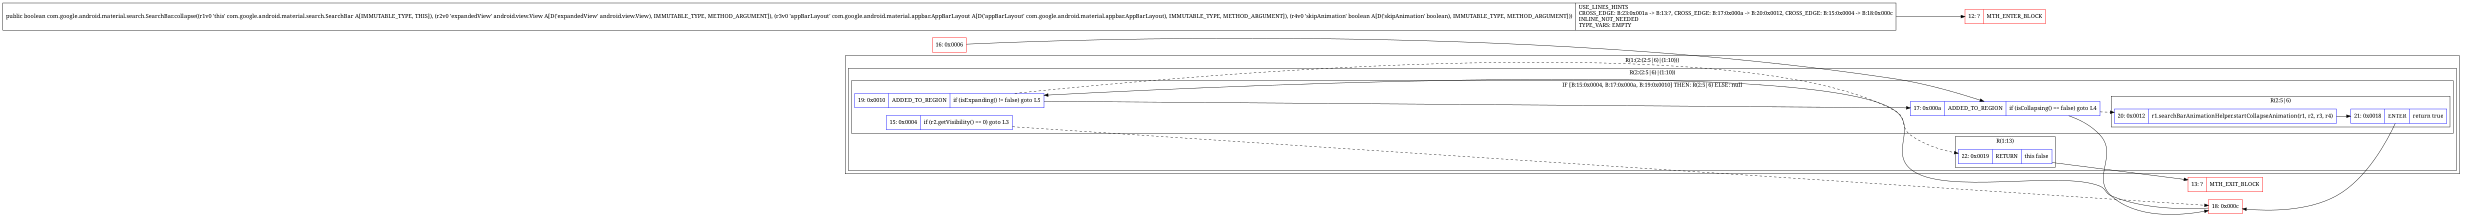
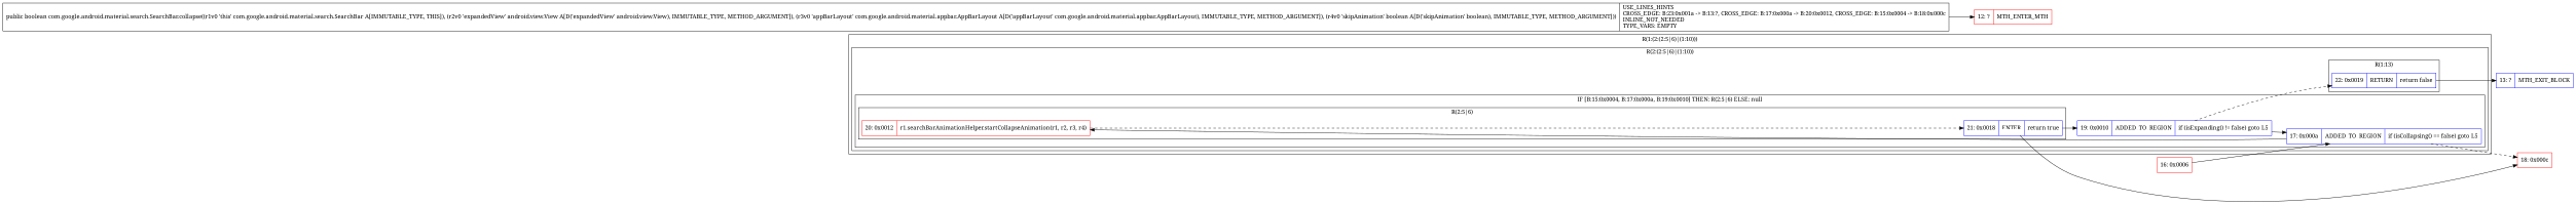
  digraph {
    fontname="Noto Serif"
    rankdir=LR
    node [color=blue fontname="Noto Serif" shape=record]
    edge [fontname="Noto Serif"]
-   n1 [label="{20\:\ 0x0012|r1.searchBarAnimationHelper.startCollapseAnimation(r1, r2, r3, r4)\l}"]
+   n1 [color=red label="{20\:\ 0x0012|r1.searchBarAnimationHelper.startCollapseAnimation(r1, r2, r3, r4)\l}"]
    n2 [label="{21\:\ 0x0018|ENTER\l|return true\l}"]
-   n3 [label="{15\:\ 0x0004|if (r2.getVisibility() == 0) goto L3\l}"]
-   n4 [label="{17\:\ 0x000a|ADDED_TO_REGION\l|if (isCollapsing() == false) goto L4\l}"]
+   n4 [label="{17\:\ 0x000a|ADDED_TO_REGION\l|if (isCollapsing() == false) goto L5\l}"]
    n5 [label="{19\:\ 0x0010|ADDED_TO_REGION\l|if (isExpanding() != false) goto L5\l}"]
-   n6 [label="{22\:\ 0x0019|RETURN\l|this false\l}"]
+   n6 [label="{22\:\ 0x0019|RETURN\l|return false\l}"]
    n7 [color=red label="{18\:\ 0x000c}"]
-   n8 [color=red label="{13\:\ ?|MTH_EXIT_BLOCK\l}"]
+   n8 [label="{13\:\ ?|MTH_EXIT_BLOCK\l}"]
    n9 [color=red label="{16\:\ 0x0006}"]
-   n10 [color=red label="{12\:\ ?|MTH_ENTER_BLOCK\l}"]
+   n10 [color=red label="{12\:\ ?|MTH_ENTER_MTH\l}"]
    n11 [label="{public boolean com.google.android.material.search.SearchBar.collapse((r1v0 'this' com.google.android.material.search.SearchBar A[IMMUTABLE_TYPE, THIS]), (r2v0 'expandedView' android.view.View A[D('expandedView' android.view.View), IMMUTABLE_TYPE, METHOD_ARGUMENT]), (r3v0 'appBarLayout' com.google.android.material.appbar.AppBarLayout A[D('appBarLayout' com.google.android.material.appbar.AppBarLayout), IMMUTABLE_TYPE, METHOD_ARGUMENT]), (r4v0 'skipAnimation' boolean A[D('skipAnimation' boolean), IMMUTABLE_TYPE, METHOD_ARGUMENT]))  | USE_LINES_HINTS\lCROSS_EDGE: B:23:0x001a \-\> B:13:?, CROSS_EDGE: B:17:0x000a \-\> B:20:0x0012, CROSS_EDGE: B:15:0x0004 \-\> B:18:0x000c\lINLINE_NOT_NEEDED\lTYPE_VARS: EMPTY\l}" color=""]
    subgraph cluster_1 {
      label="R(1:(2:(2:5|6)|(1:10)))"
      subgraph cluster_2 {
        label="R(2:(2:5|6)|(1:10))"
        subgraph cluster_3 {
          label="IF [B:15:0x0004, B:17:0x000a, B:19:0x0010] THEN: R(2:5|6) ELSE: null"
-         n3
          n4
          n5
          subgraph cluster_4 {
            label="R(2:5|6)"
            n1
            n2
          }
        }
        subgraph cluster_5 {
          label="R(1:13)"
          n6
        }
      }
    }
-   n1 -> n2
+   n1 -> n2 [style=dashed]
    n2 -> n7
-   n3 -> n7 [style=dashed]
-   n4 -> n1 [style=dashed]
-   n4 -> n7 [style=solid]
+   n4 -> n1
+   n4 -> n7 [style=dashed]
    n5 -> n4
    n5 -> n6 [style=dashed]
    n6 -> n8
-   n7 -> n5
+   n2 -> n5
    n9 -> n4
    n11 -> n10
  }
